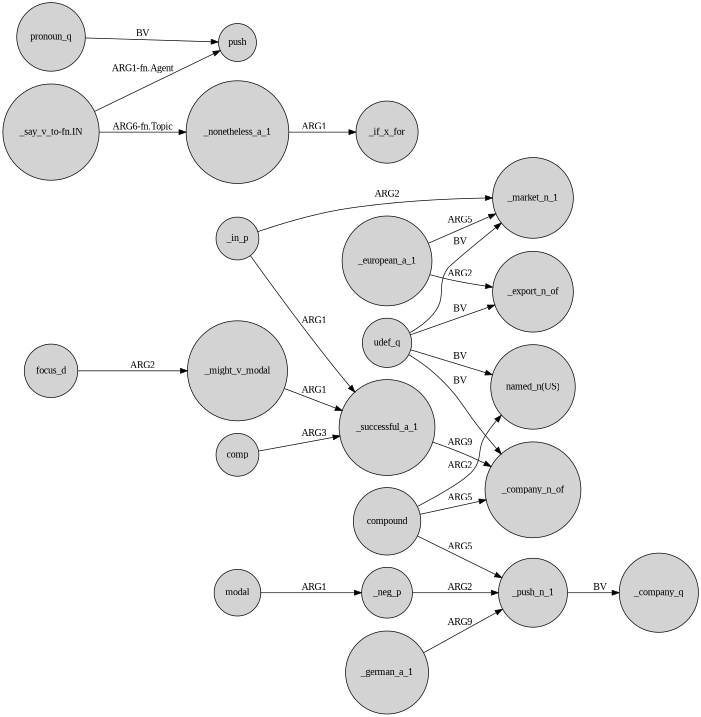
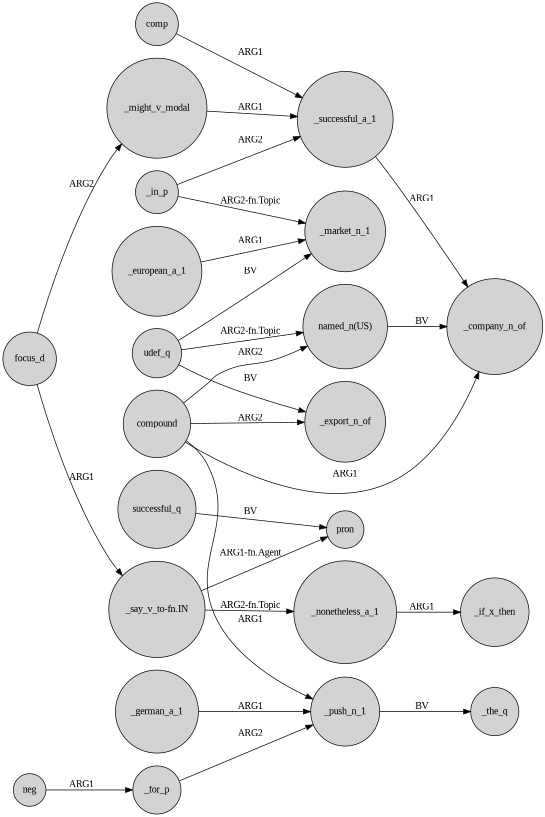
  digraph {
    fontname="Liberation Serif"
    rankdir=LR
    node [fontname="Liberation Serif" shape=circle style=filled]
    edge [fontname="Liberation Serif"]
    compound
    _export_n_of
    "named_n(US)"
    _push_n_1
    _company_n_of
-   _the_q [label=_company_q]
+   _the_q
    udef_q
    _market_n_1
-   _for_p [label=_neg_p]
+   _for_p
    _might_v_modal
    _successful_a_1
    comp
-   neg [label=modal]
-   pronoun_q
-   pron [label=push]
+   neg
+   pronoun_q [label=successful_q]
+   pron
    _in_p
    "_say_v_to-fn.IN"
    _nonetheless_a_1
-   _if_x_then [label=_if_x_for]
+   _if_x_then
    _german_a_1
    _european_a_1
    focus_d
-   _european_a_1 -> _export_n_of [label=ARG2]
+   compound -> _export_n_of [label=ARG2]
    compound -> "named_n(US)" [label=ARG2]
-   compound -> _push_n_1 [label=ARG5]
-   compound -> _company_n_of [label=ARG5]
+   compound -> _push_n_1 [label=ARG1]
+   compound -> _company_n_of [label=ARG1]
    _push_n_1 -> _the_q [label=BV]
    udef_q -> _export_n_of [label=BV]
-   udef_q -> "named_n(US)" [label=BV]
-   udef_q -> _company_n_of [label=BV]
+   udef_q -> "named_n(US)" [label="ARG2-fn.Topic"]
+   "named_n(US)" -> _company_n_of [label=BV]
    udef_q -> _market_n_1 [label=BV]
    _for_p -> _push_n_1 [label=ARG2]
    _might_v_modal -> _successful_a_1 [label=ARG1]
-   _successful_a_1 -> _company_n_of [label=ARG9]
-   comp -> _successful_a_1 [label=ARG3]
+   _successful_a_1 -> _company_n_of [label=ARG1]
+   comp -> _successful_a_1 [label=ARG1]
    neg -> _for_p [label=ARG1]
    pronoun_q -> pron [label=BV]
-   _in_p -> _market_n_1 [label=ARG2]
-   _in_p -> _successful_a_1 [label=ARG1]
+   _in_p -> _market_n_1 [label="ARG2-fn.Topic"]
+   _in_p -> _successful_a_1 [label=ARG2]
    "_say_v_to-fn.IN" -> pron [label="ARG1-fn.Agent"]
-   "_say_v_to-fn.IN" -> _nonetheless_a_1 [label="ARG6-fn.Topic"]
+   "_say_v_to-fn.IN" -> _nonetheless_a_1 [label="ARG2-fn.Topic"]
    _nonetheless_a_1 -> _if_x_then [label=ARG1]
-   _german_a_1 -> _push_n_1 [label=ARG9]
-   _european_a_1 -> _market_n_1 [label=ARG5]
+   _german_a_1 -> _push_n_1 [label=ARG1]
+   _european_a_1 -> _market_n_1 [label=ARG1]
    focus_d -> _might_v_modal [label=ARG2]
+   focus_d -> "_say_v_to-fn.IN" [label=ARG1]
  }
